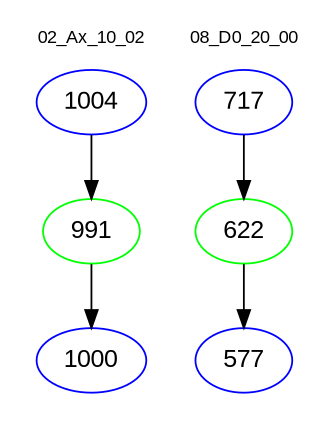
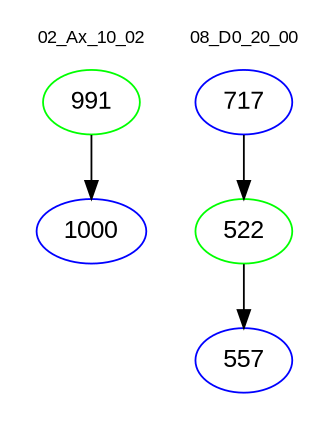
  digraph {
    fontname="Liberation Sans"
    node [color=blue fontname="Liberation Sans"]
    edge [color=black fontname="Liberation Sans"]
-   n1 [label=1004]
    n2 [color=green label=991]
    n3 [label=1000]
    n4 [label=717]
-   n5 [color=green label=622]
-   n6 [label=577]
+   n5 [color=green label=522]
+   n6 [label=557]
    subgraph cluster_1 {
      color=white
      fontsize=10
      label="02_Ax_10_02"
-     n1
      n2
      n3
    }
    subgraph cluster_2 {
      color=white
      fontsize=10
      label="08_D0_20_00"
      n4
      n5
      n6
    }
-   n1 -> n2
    n2 -> n3
    n4 -> n5
    n5 -> n6
  }
